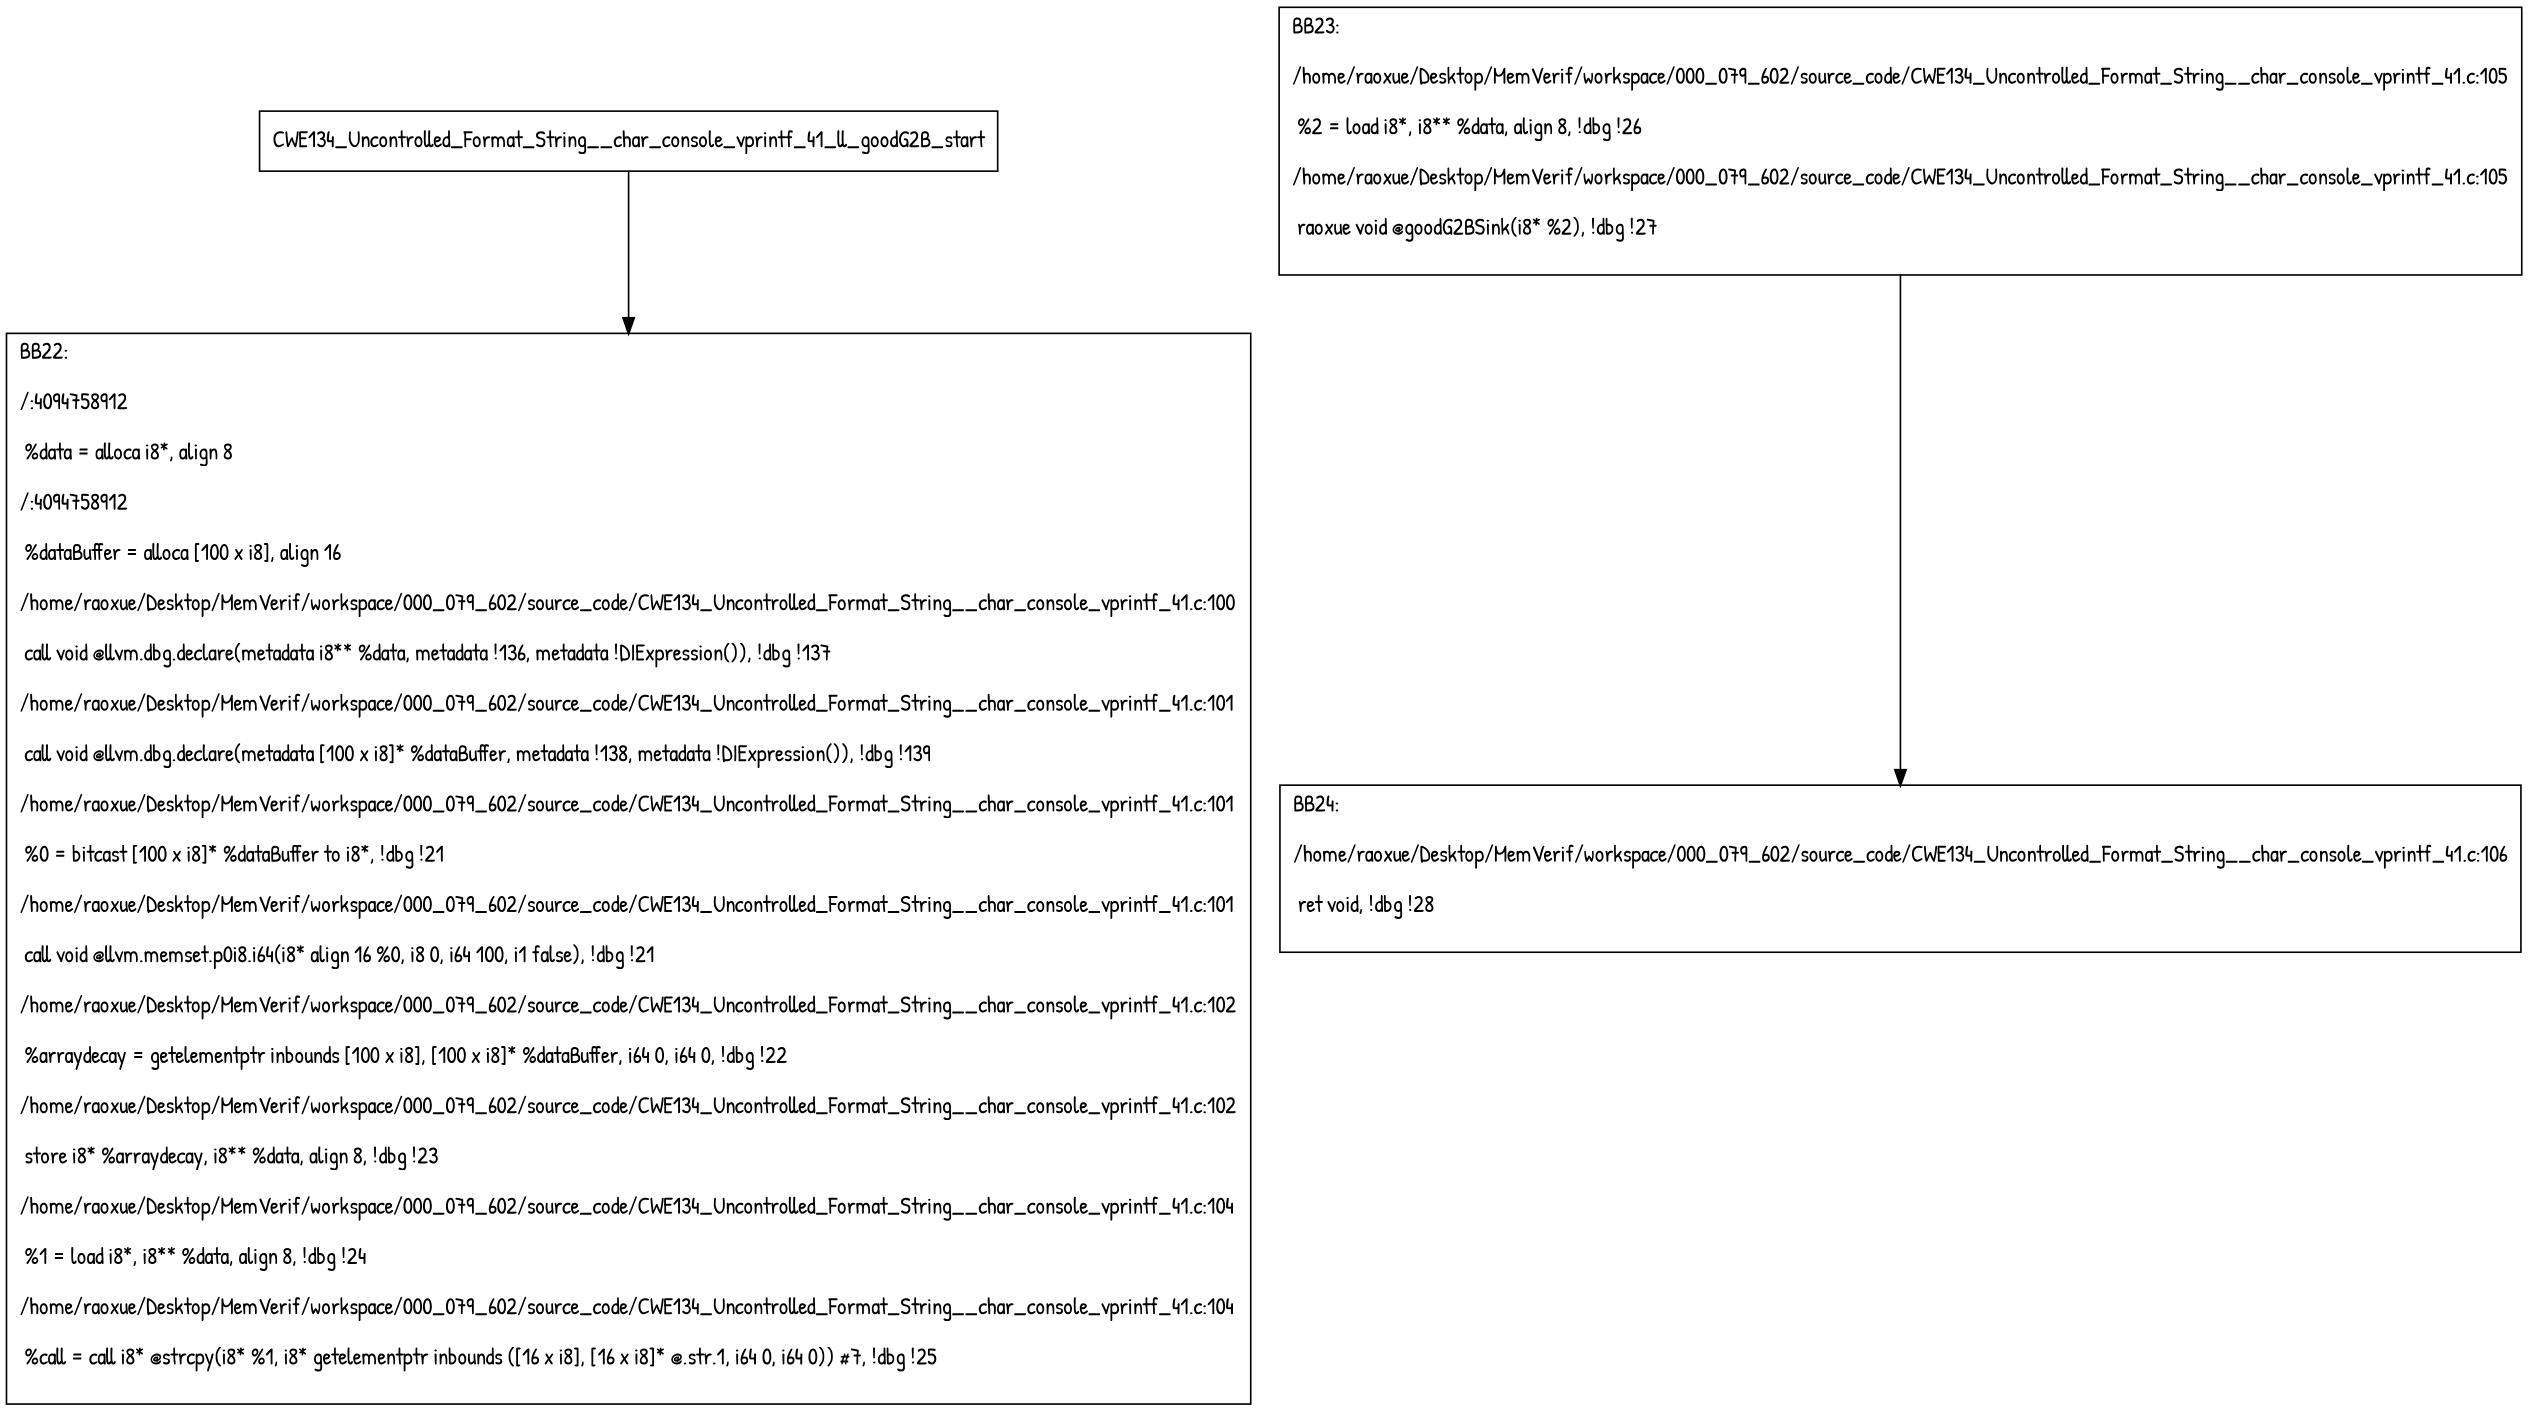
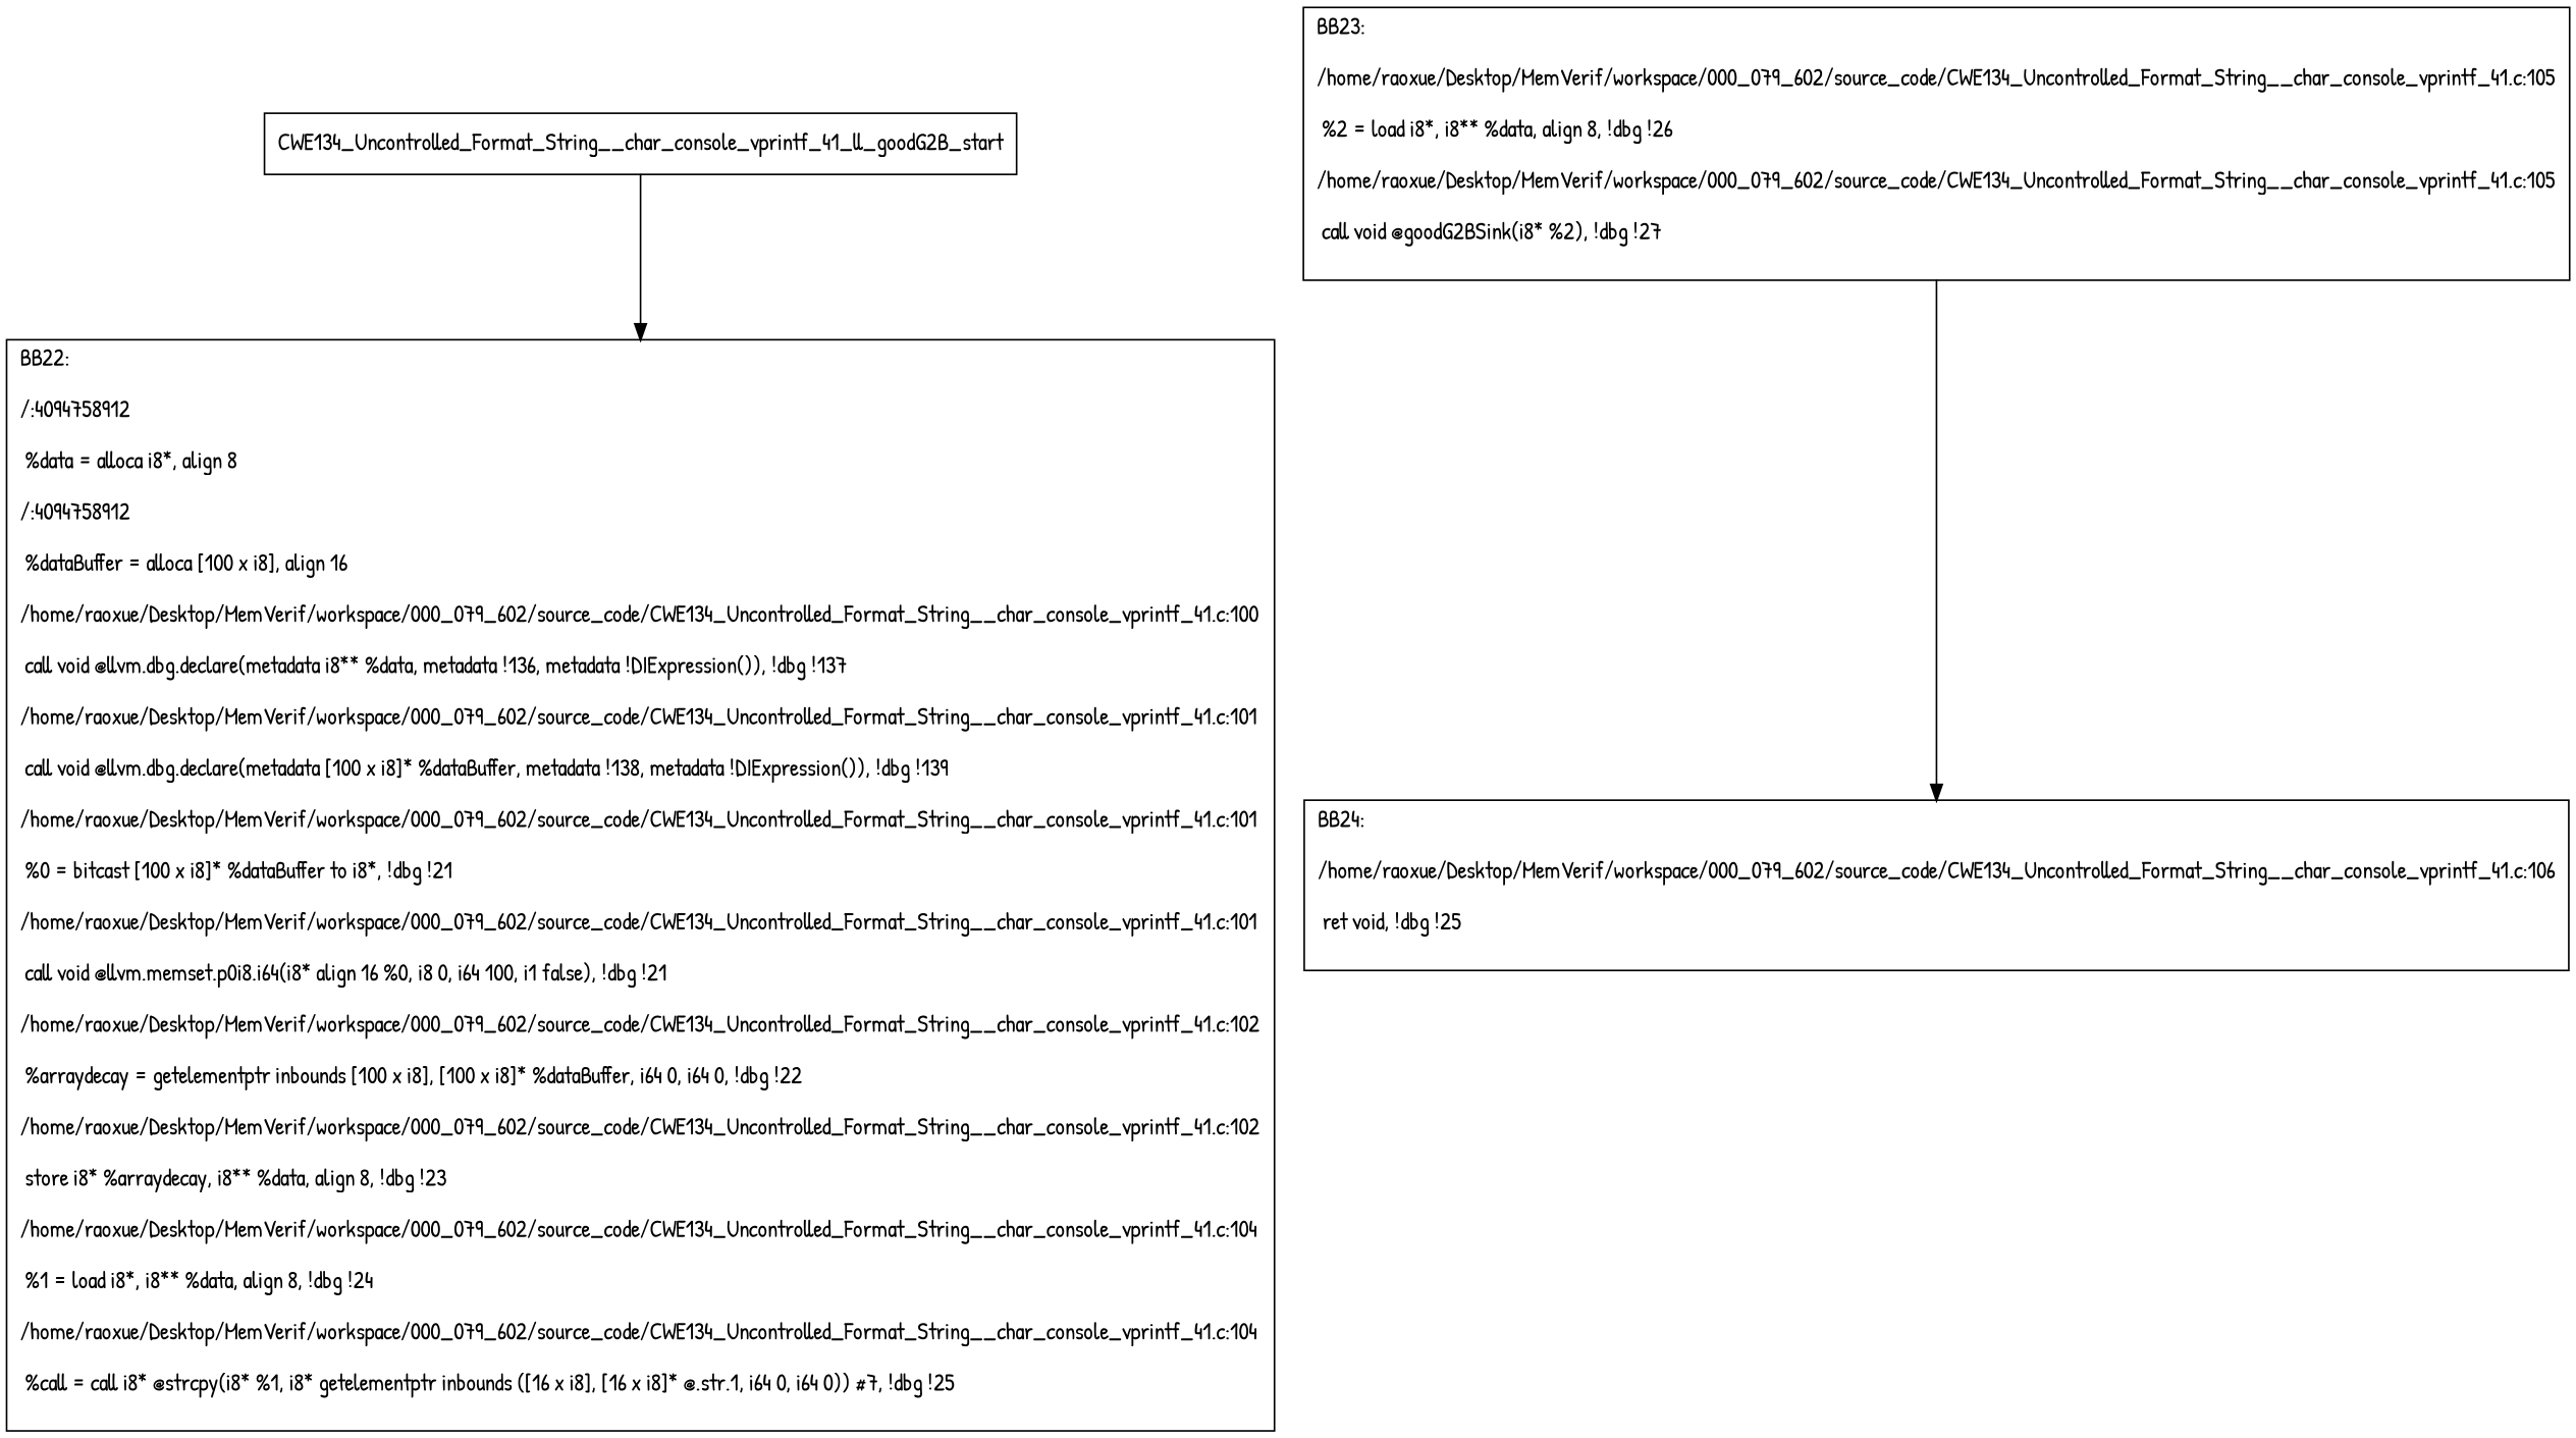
  digraph {
    fontname="Patrick Hand"
    node [fontname="Patrick Hand" shape=record]
    edge [fontname="Patrick Hand"]
    n1 [label="{CWE134_Uncontrolled_Format_String__char_console_vprintf_41_ll_goodG2B_start}"]
    n2 [label="{BB22:\l\l/:4094758912\l\n  %data = alloca i8*, align 8\l\n/:4094758912\l\n  %dataBuffer = alloca [100 x i8], align 16\l\n/home/raoxue/Desktop/MemVerif/workspace/000_079_602/source_code/CWE134_Uncontrolled_Format_String__char_console_vprintf_41.c:100\l\n  call void @llvm.dbg.declare(metadata i8** %data, metadata !136, metadata !DIExpression()), !dbg !137\l\n/home/raoxue/Desktop/MemVerif/workspace/000_079_602/source_code/CWE134_Uncontrolled_Format_String__char_console_vprintf_41.c:101\l\n  call void @llvm.dbg.declare(metadata [100 x i8]* %dataBuffer, metadata !138, metadata !DIExpression()), !dbg !139\l\n/home/raoxue/Desktop/MemVerif/workspace/000_079_602/source_code/CWE134_Uncontrolled_Format_String__char_console_vprintf_41.c:101\l\n  %0 = bitcast [100 x i8]* %dataBuffer to i8*, !dbg !21\l\n/home/raoxue/Desktop/MemVerif/workspace/000_079_602/source_code/CWE134_Uncontrolled_Format_String__char_console_vprintf_41.c:101\l\n  call void @llvm.memset.p0i8.i64(i8* align 16 %0, i8 0, i64 100, i1 false), !dbg !21\l\n/home/raoxue/Desktop/MemVerif/workspace/000_079_602/source_code/CWE134_Uncontrolled_Format_String__char_console_vprintf_41.c:102\l\n  %arraydecay = getelementptr inbounds [100 x i8], [100 x i8]* %dataBuffer, i64 0, i64 0, !dbg !22\l\n/home/raoxue/Desktop/MemVerif/workspace/000_079_602/source_code/CWE134_Uncontrolled_Format_String__char_console_vprintf_41.c:102\l\n  store i8* %arraydecay, i8** %data, align 8, !dbg !23\l\n/home/raoxue/Desktop/MemVerif/workspace/000_079_602/source_code/CWE134_Uncontrolled_Format_String__char_console_vprintf_41.c:104\l\n  %1 = load i8*, i8** %data, align 8, !dbg !24\l\n/home/raoxue/Desktop/MemVerif/workspace/000_079_602/source_code/CWE134_Uncontrolled_Format_String__char_console_vprintf_41.c:104\l\n  %call = call i8* @strcpy(i8* %1, i8* getelementptr inbounds ([16 x i8], [16 x i8]* @.str.1, i64 0, i64 0)) #7, !dbg !25\l\n}"]
-   n3 [label="{BB23:\l\l/home/raoxue/Desktop/MemVerif/workspace/000_079_602/source_code/CWE134_Uncontrolled_Format_String__char_console_vprintf_41.c:105\l\n  %2 = load i8*, i8** %data, align 8, !dbg !26\l\n/home/raoxue/Desktop/MemVerif/workspace/000_079_602/source_code/CWE134_Uncontrolled_Format_String__char_console_vprintf_41.c:105\l\n  raoxue void @goodG2BSink(i8* %2), !dbg !27\l\n}"]
-   n4 [label="{BB24:\l\l/home/raoxue/Desktop/MemVerif/workspace/000_079_602/source_code/CWE134_Uncontrolled_Format_String__char_console_vprintf_41.c:106\l\n  ret void, !dbg !28\l\n}"]
+   n3 [label="{BB23:\l\l/home/raoxue/Desktop/MemVerif/workspace/000_079_602/source_code/CWE134_Uncontrolled_Format_String__char_console_vprintf_41.c:105\l\n  %2 = load i8*, i8** %data, align 8, !dbg !26\l\n/home/raoxue/Desktop/MemVerif/workspace/000_079_602/source_code/CWE134_Uncontrolled_Format_String__char_console_vprintf_41.c:105\l\n  call void @goodG2BSink(i8* %2), !dbg !27\l\n}"]
+   n4 [label="{BB24:\l\l/home/raoxue/Desktop/MemVerif/workspace/000_079_602/source_code/CWE134_Uncontrolled_Format_String__char_console_vprintf_41.c:106\l\n  ret void, !dbg !25\l\n}"]
    n1 -> n2
    n3 -> n4
  }
